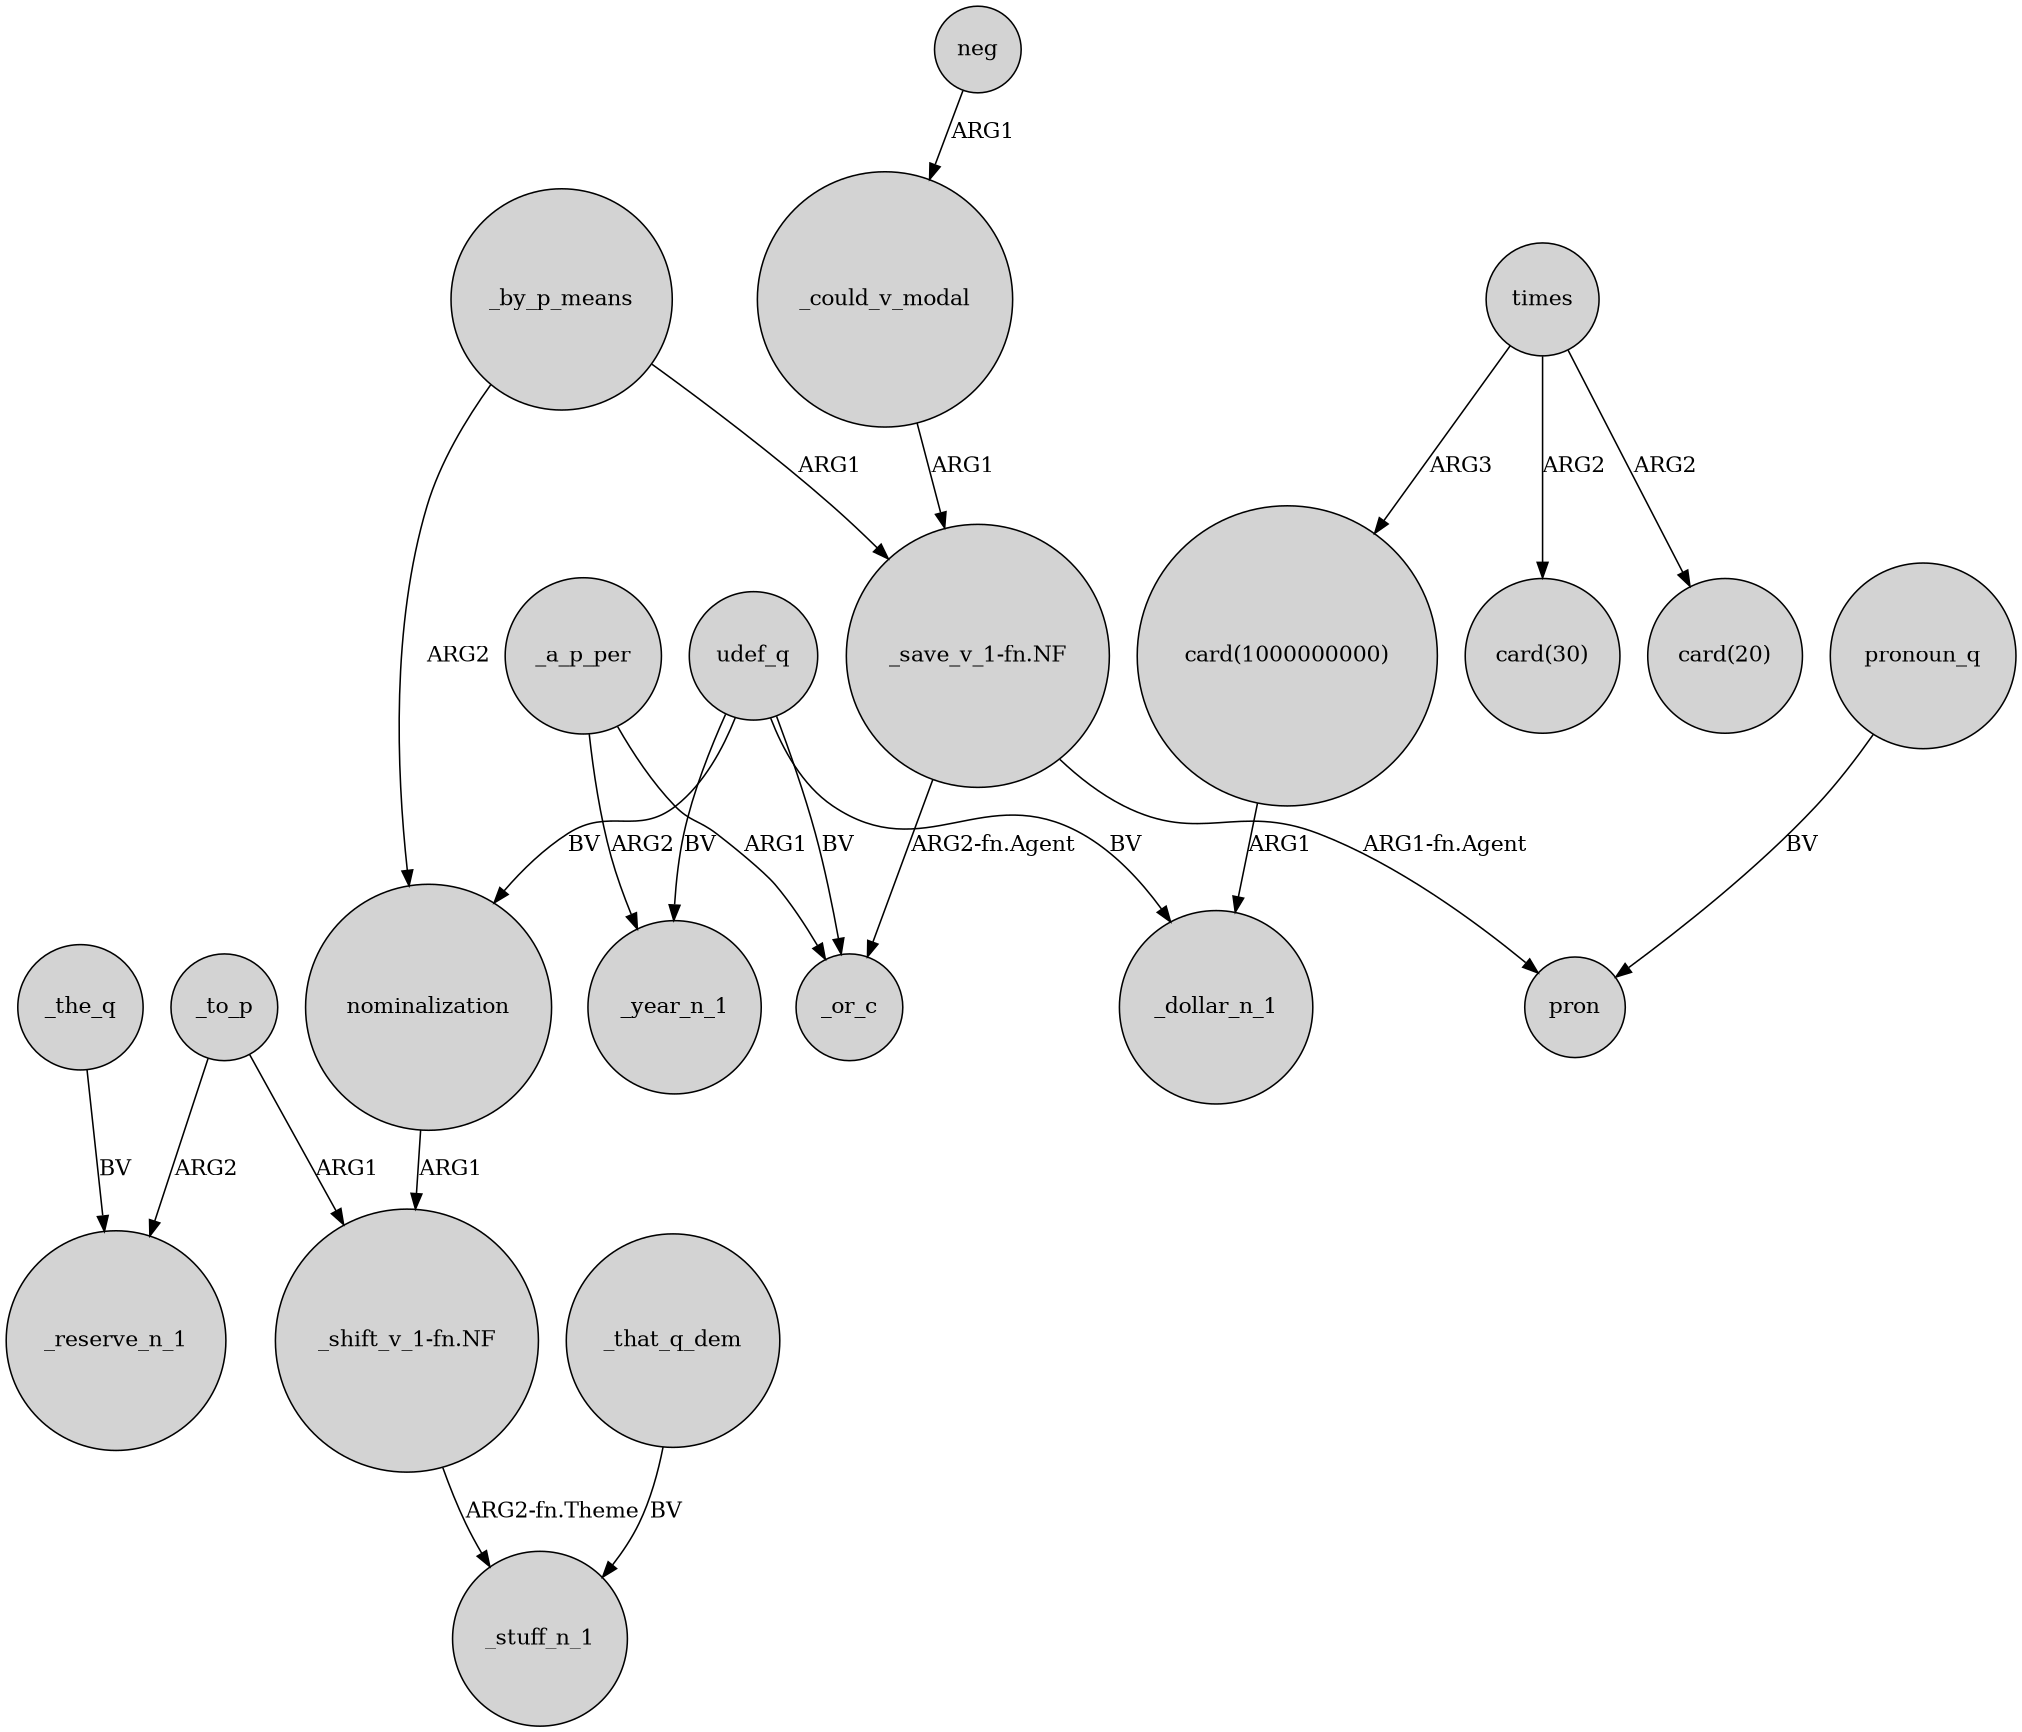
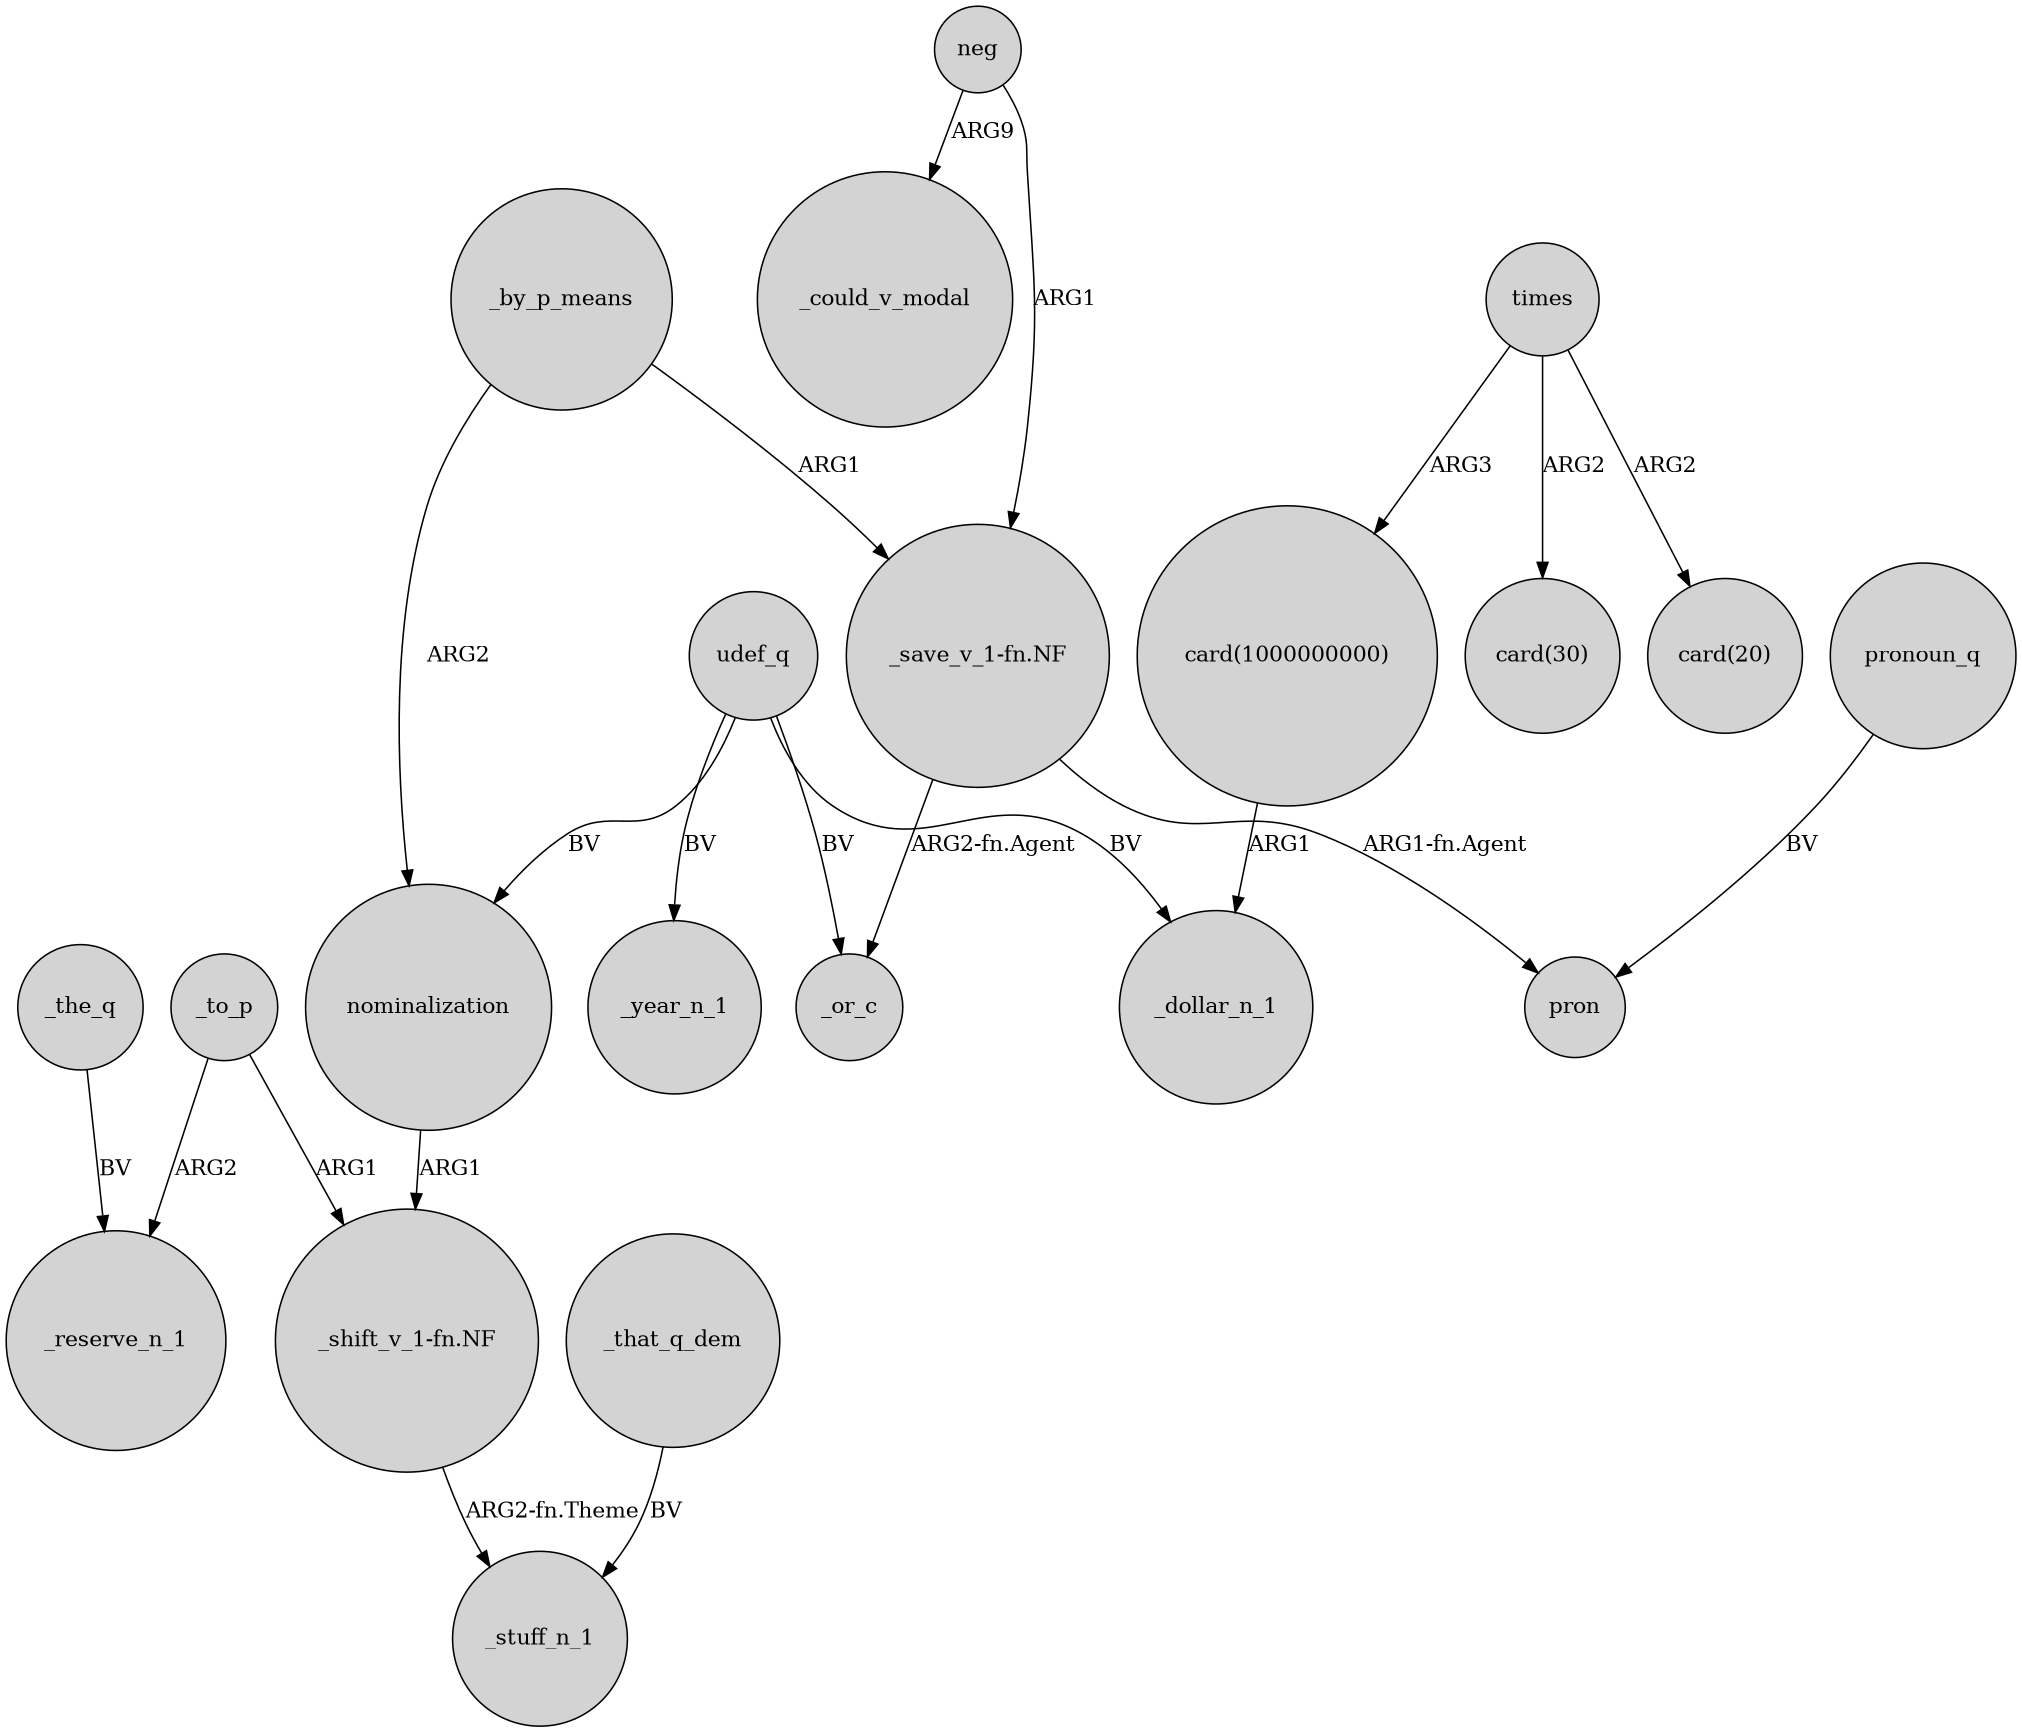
  digraph {
    node [shape=circle style=filled]
    _the_q
    _reserve_n_1
    _by_p_means
    nominalization
    "_save_v_1-fn.NF"
    "_shift_v_1-fn.NF"
    _or_c
    pron
    _stuff_n_1
-   _a_p_per
    _year_n_1
    _to_p
    udef_q
    _dollar_n_1
    _that_q_dem
    times
    "card(1000000000)"
    "card(30)"
    "card(20)"
    pronoun_q
    _could_v_modal
    neg
    _the_q -> _reserve_n_1 [label=BV]
    _by_p_means -> nominalization [label=ARG2]
    _by_p_means -> "_save_v_1-fn.NF" [label=ARG1]
    nominalization -> "_shift_v_1-fn.NF" [label=ARG1]
    "_save_v_1-fn.NF" -> _or_c [label="ARG2-fn.Agent"]
    "_save_v_1-fn.NF" -> pron [label="ARG1-fn.Agent"]
    "_shift_v_1-fn.NF" -> _stuff_n_1 [label="ARG2-fn.Theme"]
-   _a_p_per -> _or_c [label=ARG1]
-   _a_p_per -> _year_n_1 [label=ARG2]
    _to_p -> _reserve_n_1 [label=ARG2]
    _to_p -> "_shift_v_1-fn.NF" [label=ARG1]
    udef_q -> nominalization [label=BV]
    udef_q -> _or_c [label=BV]
    udef_q -> _year_n_1 [label=BV]
    udef_q -> _dollar_n_1 [label=BV]
    _that_q_dem -> _stuff_n_1 [label=BV]
    times -> "card(1000000000)" [label=ARG3]
    times -> "card(30)" [label=ARG2]
    times -> "card(20)" [label=ARG2]
    "card(1000000000)" -> _dollar_n_1 [label=ARG1]
    pronoun_q -> pron [label=BV]
-   _could_v_modal -> "_save_v_1-fn.NF" [label=ARG1]
-   neg -> _could_v_modal [label=ARG1]
+   neg -> "_save_v_1-fn.NF" [label=ARG1]
+   neg -> _could_v_modal [label=ARG9]
  }
